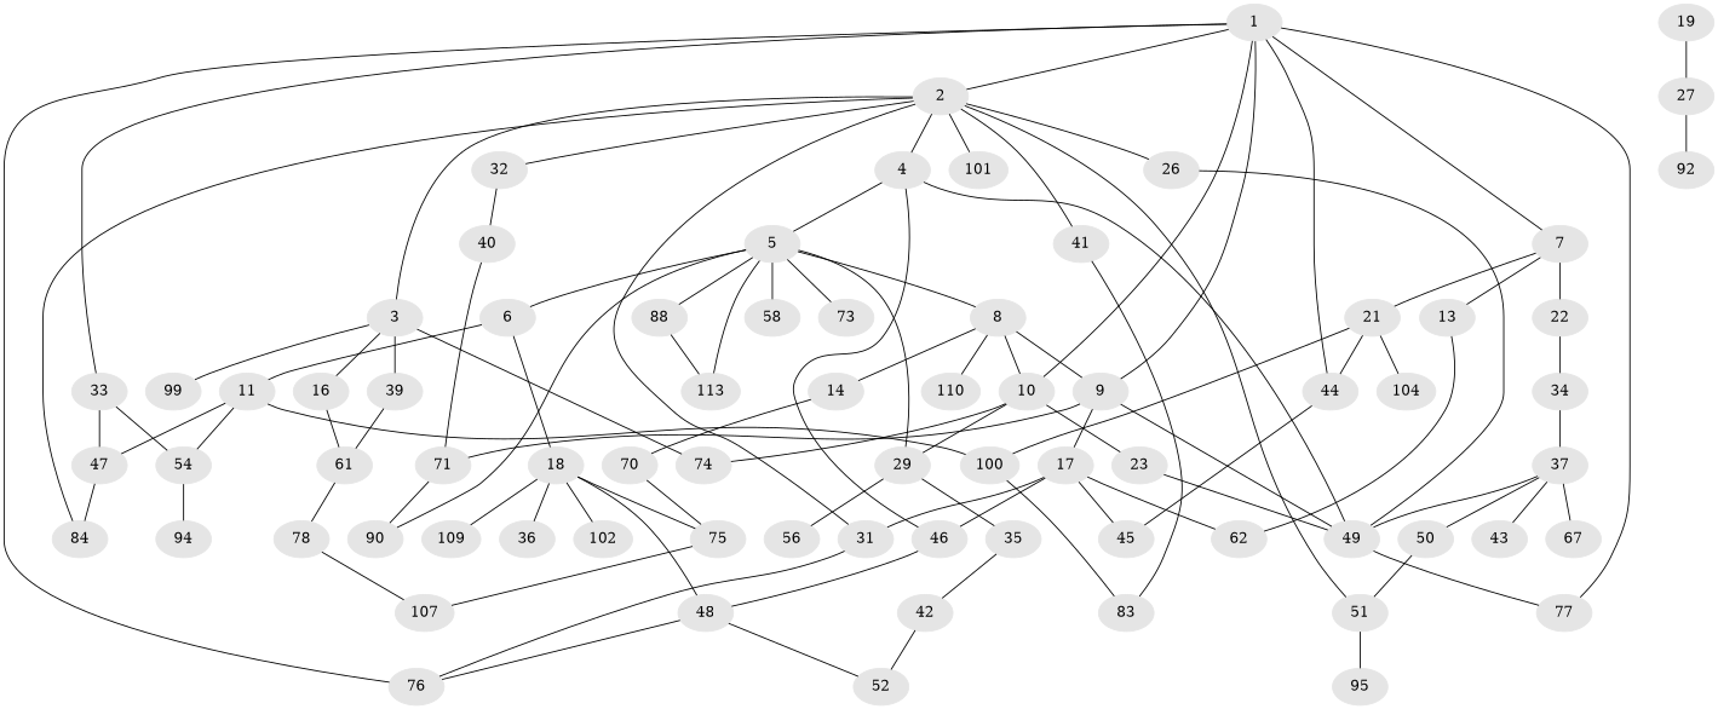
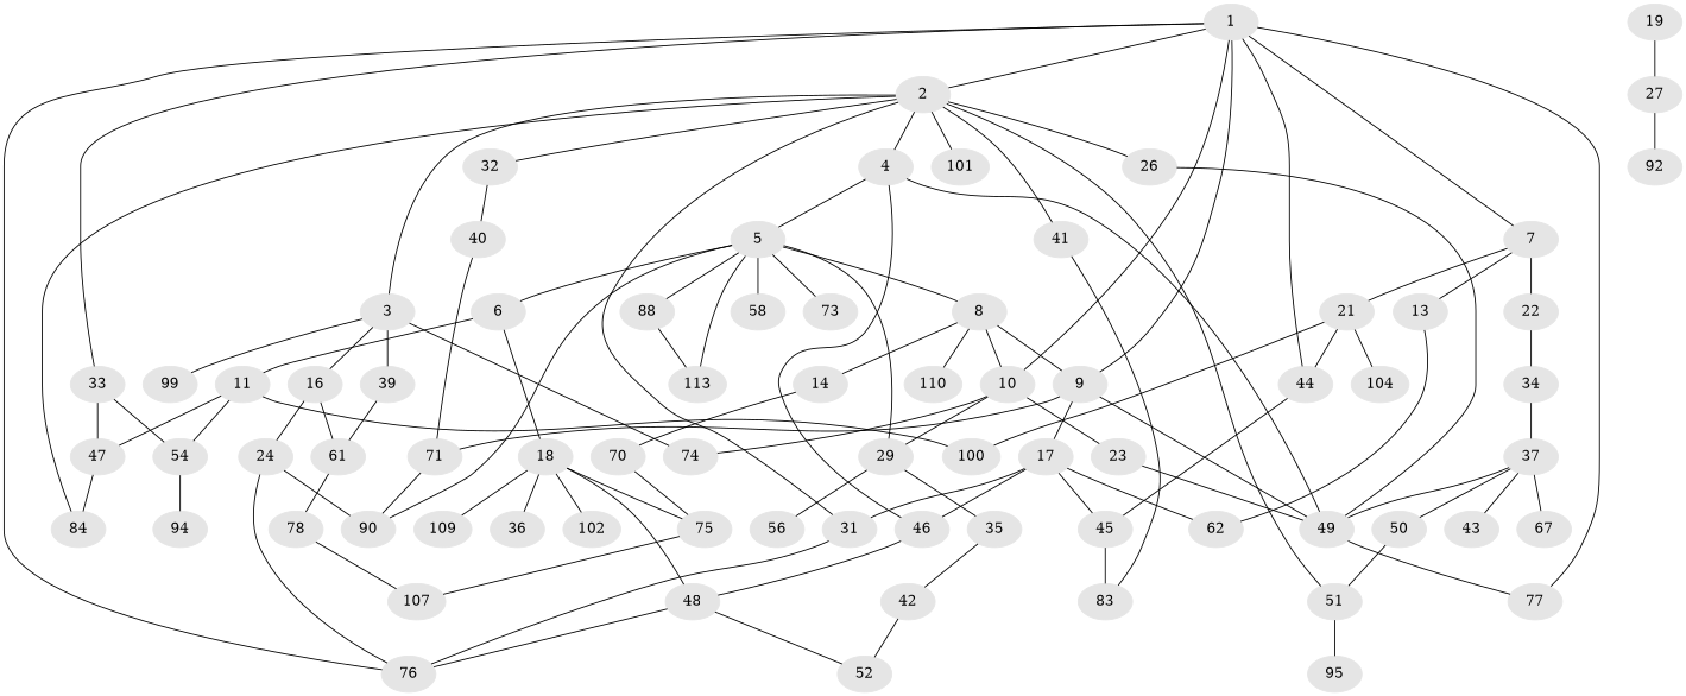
  graph {
    node [color=gray90 style=filled]
    1 [super="+96"]
    2 [super="+20"]
    7
    9 [super="+112"]
    10 [super="+25"]
    33 [super="+97"]
    44 [super="+93"]
    76 [super="+82"]
    77
    3 [super="+28"]
    4
    26 [super="+57"]
    31 [super="+63"]
    32
    41 [super="+85"]
    51 [super="+86"]
    84
    101
    13
    21
    22 [super="+30"]
    49 [super="+59"]
    17 [super="+68"]
    71 [super="+105"]
    74
    29 [super="+55"]
    23
    19
    27
    47 [super="+69"]
    54
    45
    16 [super="+53"]
    39 [super="+65"]
    99
    5 [super="+12"]
    46 [super="+60"]
    40 [super="+72"]
    83
    95
+   24 [super="+87"]
    61 [super="+91"]
    6
    8 [super="+79"]
    58
    73 [super="+89"]
    88
    90 [super="+103"]
    113
    48
    11 [super="+66"]
    18 [super="+106"]
    14 [super="+15"]
    110
    35
    56
    100 [super="+108"]
    36
    75 [super="+81"]
    102
    109 [super="+111"]
    62 [super="+64"]
    104
    34
    70
    94
    78
    52
    107
    92
    37 [super="+38"]
    42
    43 [super="+98"]
    50 [super="+80"]
    67
    1 -- 2
    1 -- 7
    1 -- 9
    1 -- 10
    1 -- 33
    1 -- 44
    1 -- 76
    1 -- 77
    2 -- 3
    2 -- 4
    2 -- 26
    2 -- 31
    2 -- 32
    2 -- 41
    2 -- 51
    2 -- 84
    2 -- 101
    7 -- 13
    7 -- 21
    7 -- 22
    9 -- 49
    9 -- 17
    9 -- 71
    10 -- 74
    10 -- 29
    10 -- 23
    33 -- 47
    33 -- 54
    44 -- 45
    3 -- 74 [weight=2]
    3 -- 16
    3 -- 39
    3 -- 99
    4 -- 49
    4 -- 5
    4 -- 46
    26 -- 49
    31 -- 76
    32 -- 40
    41 -- 83
    51 -- 95
    13 -- 62
    21 -- 44
    21 -- 100
    21 -- 104
    22 -- 34
    49 -- 77
    17 -- 31
    17 -- 45
    17 -- 46
    17 -- 62
    71 -- 90
    29 -- 35
    29 -- 56
    23 -- 49
    19 -- 27
    27 -- 92
    47 -- 84
    54 -- 94
-   100 -- 83
+   45 -- 83
+   16 -- 24
    16 -- 61
    39 -- 61
    5 -- 29
    5 -- 6
    5 -- 8
    5 -- 58
    5 -- 73
    5 -- 88
    5 -- 90
    5 -- 113
    46 -- 48
    40 -- 71
+   24 -- 76
+   24 -- 90
    61 -- 78
    6 -- 11
    6 -- 18
    8 -- 9
    8 -- 10
    8 -- 14
    8 -- 110
    88 -- 113
    48 -- 76
    48 -- 52
    11 -- 47
    11 -- 54
    11 -- 100
    18 -- 48
    18 -- 36
    18 -- 75
    18 -- 102
    18 -- 109 [weight=2]
    14 -- 70
    35 -- 42
    75 -- 107
    34 -- 37
    70 -- 75
    78 -- 107
    37 -- 49
    37 -- 43
    37 -- 50
    37 -- 67
    42 -- 52
    50 -- 51
  }
